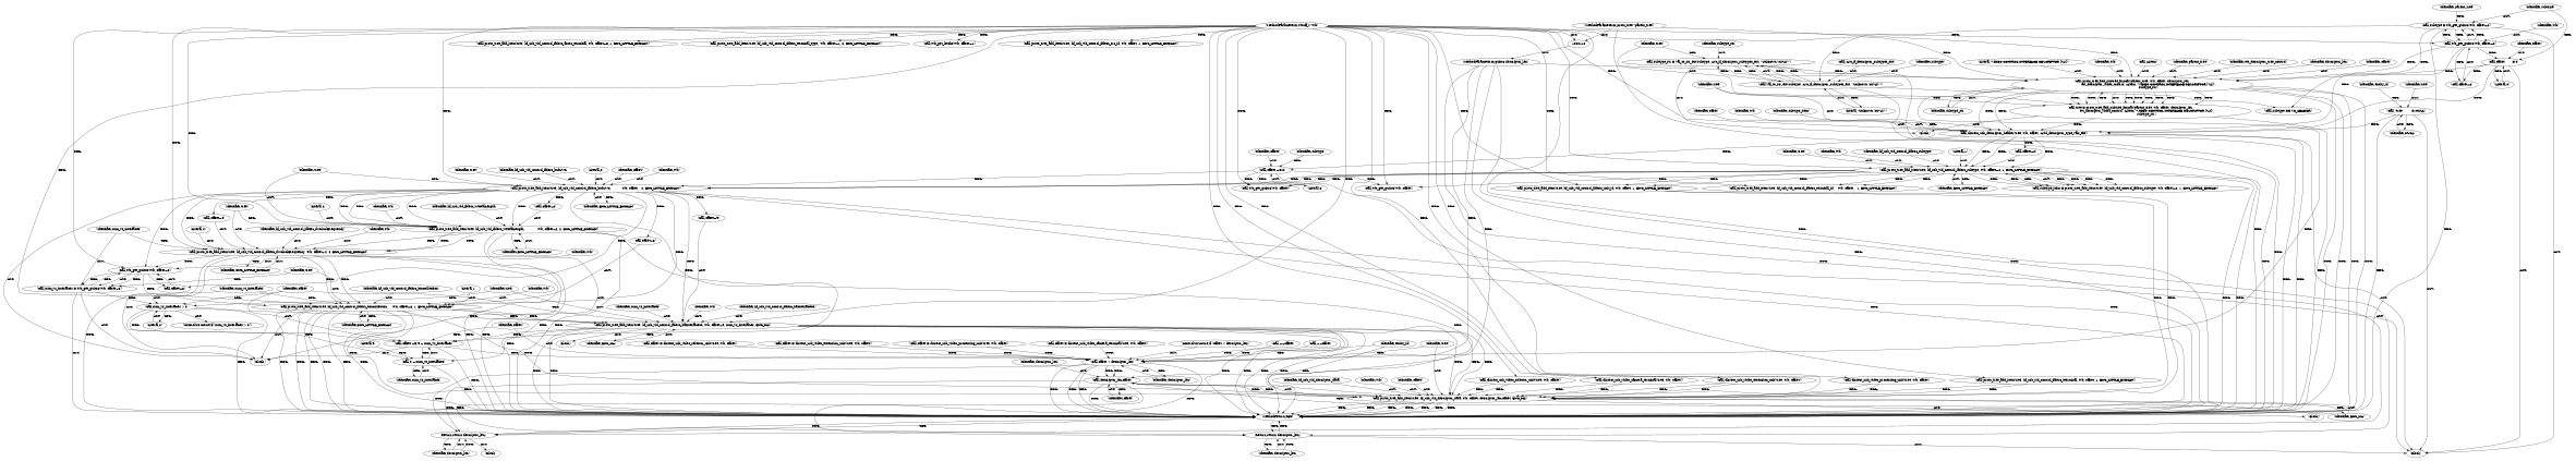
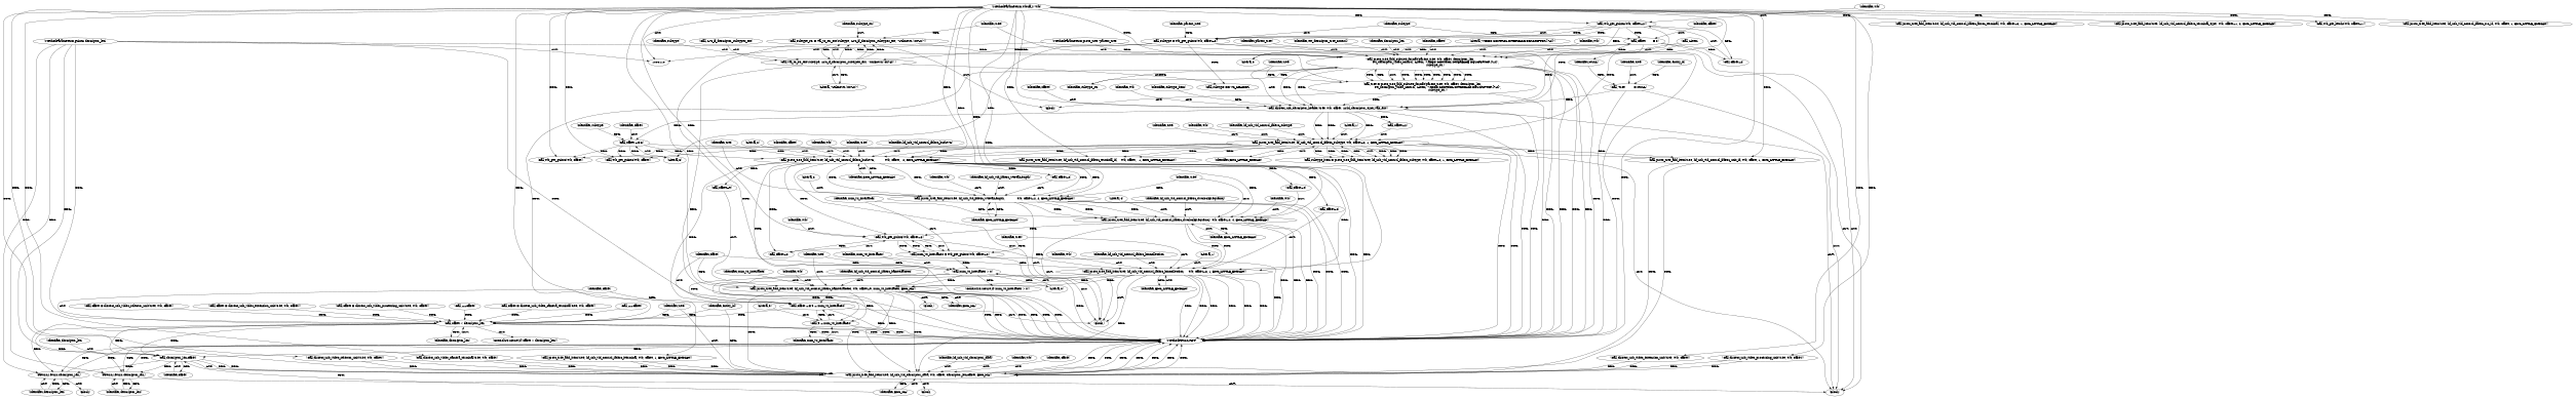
  digraph {
    n1 [label="(Call,proto_tree_add_item(tree, hf_usb_vid_ifdesc_wTotalLength,              tvb, offset+2, 2, ENC_LITTLE_ENDIAN))"]
    n2 [label="(Call,proto_tree_add_item(tree, hf_usb_vid_control_ifdesc_dwClockFrequency,  tvb, offset+4, 4, ENC_LITTLE_ENDIAN))"]
    n3 [label="(Block,)"]
    n4 [label="(Identifier,ENC_LITTLE_ENDIAN)"]
    n5 [label="(MethodReturn,RET)"]
    n6 [label="(Call,tvb_get_guint8(tvb, offset+8))"]
    n7 [label="(Call,proto_tree_add_item(tree, hf_usb_vid_control_ifdesc_bInCollection,     tvb, offset+8, 1, ENC_LITTLE_ENDIAN))"]
    n8 [label="(Identifier,ENC_LITTLE_ENDIAN)"]
    n9 [label="(Return,return descriptor_len;)"]
    n10 [label="(Return,return descriptor_len;)"]
    n11 [label="(Call,proto_tree_add_item(tree, hf_usb_vid_control_ifdesc_bcdUVC,            tvb, offset,   2, ENC_LITTLE_ENDIAN))"]
    n12 [label="(Call,proto_tree_add_item(tree, hf_usb_vid_control_ifdesc_baInterfaceNr, tvb, offset+9, num_vs_interfaces, ENC_NA))"]
    n13 [label="(Call,offset += 9 + num_vs_interfaces)"]
    n14 [label="(Call,offset+2)"]
    n15 [label="(Call,offset+9)"]
    n16 [label="(Call,offset+4)"]
    n17 [label="(Call,offset+8)"]
    n18 [label="(Identifier,ENC_LITTLE_ENDIAN)"]
    n19 [label="(Call,offset+8)"]
    n20 [label="(Call,num_vs_interfaces = tvb_get_guint8(tvb, offset+8))"]
    n21 [label="(Call,proto_tree_add_item(tree, hf_usb_vid_descriptor_data, tvb, offset, descriptor_len-offset, ENC_NA))"]
    n22 [label="(Call,9 + num_vs_interfaces)"]
    n23 [label="(Block,)"]
    n24 [label="(Identifier,ENC_NA)"]
    n25 [label="(Call,offset < descriptor_len)"]
    n26 [label="(Identifier,ENC_LITTLE_ENDIAN)"]
    n27 [label="(Call,proto_tree_add_item(tree, hf_usb_vid_control_ifdesc_subtype, tvb, offset+2, 1, ENC_LITTLE_ENDIAN))"]
    n28 [label="(Call,tvb_get_guint8(tvb, offset))"]
    n29 [label="(Call,proto_tree_add_item(tree, hf_usb_vid_control_ifdesc_unit_id, tvb, offset, 1, ENC_LITTLE_ENDIAN))"]
    n30 [label="(Call,tvb_get_guint8(tvb, offset))"]
    n31 [label="(Identifier,ENC_LITTLE_ENDIAN)"]
    n32 [label="(Call,proto_tree_add_item(tree, hf_usb_vid_control_ifdesc_terminal_id,    tvb, offset,   1, ENC_LITTLE_ENDIAN))"]
    n33 [label="(Call,subtype_item = proto_tree_add_item(tree, hf_usb_vid_control_ifdesc_subtype, tvb, offset+2, 1, ENC_LITTLE_ENDIAN))"]
    n34 [label="(Call,dissect_usb_descriptor_header(tree, tvb, offset, &vid_descriptor_type_vals_ext))"]
    n35 [label="(Call,offset += 3)"]
    n36 [label="(Call,offset+2)"]
    n37 [label="(Block,)"]
    n38 [label="(Literal,3)"]
    n39 [label="(Call,tree = proto_tree_add_subtree_format(parent_tree, tvb, offset, descriptor_len,\n                                   ett_descriptor_video_control, &item, \"VIDEO CONTROL INTERFACE DESCRIPTOR [%s]\",\n                                   subtype_str))"]
    n40 [label="(Call,proto_tree_add_subtree_format(parent_tree, tvb, offset, descriptor_len,\n                                   ett_descriptor_video_control, &item, \"VIDEO CONTROL INTERFACE DESCRIPTOR [%s]\",\n                                   subtype_str))"]
    n41 [label="(Block,)"]
    n42 [label="(Identifier,subtype_str)"]
    n43 [label="(Call,descriptor_len-offset)"]
    n44 [label="(Identifier,descriptor_len)"]
    n45 [label="(ControlStructure,if (offset < descriptor_len))"]
    n46 [label="(MethodParameterIn,proto_tree *parent_tree)"]
    1000110
    n48 [label="(Call,tvb_get_guint8(tvb, offset+2))"]
    n49 [label="(Call,subtype = tvb_get_guint8(tvb, offset+2))"]
    n50 [label="(Call,offset+2)"]
    n51 [label="(Call,offset        = 0)"]
    n52 [label="(Call,val_to_str_ext(subtype, &vc_if_descriptor_subtypes_ext, \"Unknown (0x%x)\"))"]
    n53 [label="(Call,subtype == VC_HEADER)"]
    n54 [label="(MethodParameterIn,tvbuff_t *tvb)"]
    n55 [label="(Call,proto_tree_add_item(tree, hf_usb_vid_control_ifdesc_assoc_terminal, tvb, offset+3, 1, ENC_LITTLE_ENDIAN))"]
    n56 [label="(Call,dissect_usb_video_selector_unit(tree, tvb, offset))"]
    n57 [label="(Call,proto_tree_add_item(tree, hf_usb_vid_control_ifdesc_terminal_type,  tvb, offset+1, 2, ENC_LITTLE_ENDIAN))"]
    n58 [label="(Call,tvb_get_letohs(tvb, offset+1))"]
    n59 [label="(Call,dissect_usb_video_camera_terminal(tree, tvb, offset))"]
    n60 [label="(Call,proto_tree_add_item(tree, hf_usb_vid_control_ifdesc_iTerminal, tvb, offset, 1, ENC_LITTLE_ENDIAN))"]
    n61 [label="(Call,proto_tree_add_item(tree, hf_usb_vid_control_ifdesc_src_id, tvb, offset, 1, ENC_LITTLE_ENDIAN))"]
    n62 [label="(Call,dissect_usb_video_extension_unit(tree, tvb, offset))"]
    n63 [label="(Call,dissect_usb_video_processing_unit(tree, tvb, offset))"]
    n64 [label="(Block,)"]
    n65 [label="(Identifier,ENC_NA)"]
    n66 [label="(Literal,0)"]
    n67 [label="(MethodParameterIn,guint8 descriptor_len)"]
    n68 [label="(Identifier,offset)"]
    n69 [label="(Identifier,descriptor_len)"]
    n70 [label="(Block,)"]
    n71 [label="(Identifier,descriptor_len)"]
    n72 [label="(Call,subtype_str = val_to_str_ext(subtype, &vc_if_descriptor_subtypes_ext, \"Unknown (0x%x)\"))"]
    n73 [label="(Literal,\"Unknown (0x%x)\")"]
    n74 [label="(Call,*tree          = NULL)"]
    n75 [label="(Identifier,NULL)"]
    n76 [label="(Call,num_vs_interfaces > 0)"]
    n77 [label="(ControlStructure,if (num_vs_interfaces > 0))"]
    n78 [label="(Literal,0)"]
    n79 [label="(Identifier,num_vs_interfaces)"]
    n80 [label="(Identifier,tvb)"]
    n81 [label="(Identifier,tvb)"]
    n82 [label="(Identifier,hf_usb_vid_descriptor_data)"]
    n83 [label="(Identifier,tvb)"]
    n84 [label="(Identifier,offset)"]
    n85 [label="(Call,&item)"]
    n86 [label="(Call,++offset)"]
    n87 [label="(Identifier,hf_usb_vid_control_ifdesc_subtype)"]
    n88 [label="(Identifier,tree)"]
    n89 [label="(Identifier,subtype)"]
    n90 [label="(Identifier,offset)"]
    n91 [label="(Identifier,tvb)"]
    n92 [label="(Call,++offset)"]
    n93 [label="(Identifier,entity_id)"]
    n94 [label="(Identifier,descriptor_len)"]
    n95 [label="(Call,&vc_if_descriptor_subtypes_ext)"]
    n96 [label="(Identifier,tree)"]
    n97 [label="(Identifier,offset)"]
    n98 [label="(Identifier,subtype)"]
    n99 [label="(Identifier,tree)"]
    n100 [label="(Identifier,entity_id)"]
    n101 [label="(Identifier,tvb)"]
    n102 [label="(Identifier,hf_usb_vid_control_ifdesc_dwClockFrequency)"]
    n103 [label="(Call,offset = dissect_usb_video_selector_unit(tree, tvb, offset))"]
    n104 [label="(Identifier,tree)"]
    n105 [label="(Literal,9)"]
    n106 [label="(Call,offset = dissect_usb_video_extension_unit(tree, tvb, offset))"]
    n107 [label="(Identifier,hf_usb_vid_control_ifdesc_bcdUVC)"]
    n108 [label="(Identifier,parent_tree)"]
    n109 [label="(Identifier,hf_usb_vid_ifdesc_wTotalLength)"]
    n110 [label="(Identifier,ett_descriptor_tree_control)"]
    n111 [label="(Identifier,num_vs_interfaces)"]
    n112 [label="(Call,offset = dissect_usb_video_processing_unit(tree, tvb, offset))"]
    n113 [label="(Identifier,descriptor_len)"]
    n114 [label="(Identifier,tvb)"]
    n115 [label="(Identifier,offset)"]
    n116 [label="(Literal,1)"]
    n117 [label="(Identifier,tree)"]
    n118 [label="(Identifier,tvb)"]
    n119 [label="(Identifier,tvb)"]
    n120 [label="(Identifier,tree)"]
    n121 [label="(Identifier,tree)"]
    n122 [label="(Identifier,tree)"]
    n123 [label="(Identifier,tvb)"]
    n124 [label="(Identifier,hf_usb_vid_control_ifdesc_bInCollection)"]
    n125 [label="(Identifier,subtype_item)"]
    n126 [label="(Literal,2)"]
    n127 [label="(Identifier,subtype_str)"]
    n128 [label="(Identifier,tree)"]
    n129 [label="(Call,offset = dissect_usb_video_camera_terminal(tree, tvb, offset))"]
    n130 [label="(Identifier,tree)"]
    n131 [label="(Identifier,num_vs_interfaces)"]
    n132 [label="(Identifier,subtype)"]
    n133 [label="(Identifier,offset)"]
    n134 [label="(Literal,4)"]
    n135 [label="(Identifier,hf_usb_vid_control_ifdesc_baInterfaceNr)"]
    n136 [label="(Identifier,offset)"]
    n137 [label="(Identifier,offset)"]
    n138 [label="(Identifier,offset)"]
    n139 [label="(Literal,1)"]
    n140 [label="(Literal,2)"]
    n141 [label="(Identifier,parent_tree)"]
    n142 [label="(Identifier,tvb)"]
    n143 [label="(Identifier,num_vs_interfaces)"]
    n144 [label="(Literal,\"VIDEO CONTROL INTERFACE DESCRIPTOR [%s]\")"]
    n145 [label="(Identifier,tvb)"]
    n1 -> n2 [label="DDG: "]
    n1 -> n2 [label="DDG: "]
    n1 -> n2 [label="DDG: "]
    n1 -> n3 [label="AST: "]
    n1 -> n4 [label="CFG: "]
    n1 -> n5 [label="DDG: "]
    n1 -> n5 [label="DDG: "]
    n1 -> n5 [label="DDG: "]
    n2 -> n3 [label="AST: "]
    n2 -> n5 [label="DDG: "]
    n2 -> n5 [label="DDG: "]
    n2 -> n5 [label="DDG: "]
    n2 -> n6 [label="DDG: "]
    n2 -> n7 [label="DDG: "]
    n2 -> n7 [label="DDG: "]
    n2 -> n8 [label="CFG: "]
    n4 -> n1 [label="AST: "]
    n5 -> n9 [label="CFG: "]
    n5 -> n10 [label="CFG: "]
    n6 -> n7 [label="DDG: "]
    n6 -> n19 [label="CFG: "]
    n6 -> n20 [label="AST: "]
    n6 -> n20 [label="DDG: "]
    n6 -> n20 [label="DDG: "]
    n7 -> n3 [label="AST: "]
    n7 -> n5 [label="DDG: "]
    n7 -> n5 [label="DDG: "]
    n7 -> n5 [label="DDG: "]
    n7 -> n5 [label="DDG: "]
    n7 -> n5 [label="DDG: "]
    n7 -> n5 [label="DDG: "]
    n7 -> n12 [label="DDG: "]
    n7 -> n12 [label="DDG: "]
    n7 -> n21 [label="DDG: "]
    n7 -> n21 [label="DDG: "]
    n7 -> n26 [label="CFG: "]
    n8 -> n2 [label="AST: "]
    n9 -> n5 [label="DDG: "]
    n9 -> n69 [label="CFG: "]
    n9 -> n70 [label="AST: "]
    n10 -> n5 [label="DDG: "]
    n10 -> n37 [label="AST: "]
    n10 -> n71 [label="CFG: "]
    n11 -> n1 [label="DDG: "]
    n11 -> n1 [label="DDG: "]
    n11 -> n1 [label="DDG: "]
    n11 -> n1 [label="DDG: "]
    n11 -> n2 [label="DDG: "]
    n11 -> n3 [label="AST: "]
    n11 -> n5 [label="DDG: "]
    n11 -> n5 [label="DDG: "]
    n11 -> n6 [label="DDG: "]
    n11 -> n7 [label="DDG: "]
    n11 -> n12 [label="DDG: "]
    n11 -> n13 [label="DDG: "]
    n11 -> n14 [label="DDG: "]
    n11 -> n15 [label="DDG: "]
    n11 -> n16 [label="DDG: "]
    n11 -> n17 [label="DDG: "]
    n11 -> n18 [label="CFG: "]
    n11 -> n19 [label="DDG: "]
    n12 -> n5 [label="DDG: "]
    n12 -> n5 [label="DDG: "]
    n12 -> n5 [label="DDG: "]
    n12 -> n5 [label="DDG: "]
    n12 -> n5 [label="DDG: "]
    n12 -> n5 [label="DDG: "]
    n12 -> n13 [label="DDG: "]
    n12 -> n21 [label="DDG: "]
    n12 -> n21 [label="DDG: "]
    n12 -> n21 [label="DDG: "]
    n12 -> n22 [label="DDG: "]
    n12 -> n23 [label="AST: "]
    n12 -> n24 [label="CFG: "]
    n13 -> n3 [label="AST: "]
    n13 -> n5 [label="DDG: "]
    n13 -> n22 [label="CFG: "]
    n13 -> n25 [label="DDG: "]
    n14 -> n1 [label="AST: "]
    n15 -> n12 [label="AST: "]
    n16 -> n2 [label="AST: "]
    n17 -> n7 [label="AST: "]
    n18 -> n11 [label="AST: "]
    n19 -> n6 [label="AST: "]
    n20 -> n3 [label="AST: "]
-   n20 -> n5 [label="AST: "]
+   n20 -> n5 [label="DDG: "]
    n20 -> n6 [label="CFG: "]
    n20 -> n76 [label="DDG: "]
    n21 -> n5 [label="DDG: "]
    n21 -> n5 [label="DDG: "]
    n21 -> n5 [label="DDG: "]
    n21 -> n5 [label="DDG: "]
    n21 -> n5 [label="DDG: "]
    n21 -> n5 [label="DDG: "]
    n21 -> n5 [label="DDG: "]
    n21 -> n64 [label="AST: "]
    n21 -> n65 [label="CFG: "]
    n22 -> n5 [label="DDG: "]
    n22 -> n13 [label="AST: "]
    n22 -> n79 [label="CFG: "]
    n24 -> n12 [label="AST: "]
    n25 -> n5 [label="DDG: "]
    n25 -> n5 [label="DDG: "]
    n25 -> n5 [label="DDG: "]
    n25 -> n9 [label="DDG: "]
    n25 -> n10 [label="DDG: "]
    n25 -> n43 [label="DDG: "]
    n25 -> n43 [label="DDG: "]
    n25 -> n44 [label="CFG: "]
-   n45 -> n25 [label="AST: "]
+   n25 -> n45 [label="AST: "]
    n26 -> n7 [label="AST: "]
    n27 -> n5 [label="DDG: "]
    n27 -> n5 [label="DDG: "]
    n27 -> n11 [label="DDG: "]
    n27 -> n11 [label="DDG: "]
    n27 -> n11 [label="DDG: "]
    n27 -> n28 [label="DDG: "]
    n27 -> n29 [label="DDG: "]
    n27 -> n29 [label="DDG: "]
    n27 -> n30 [label="DDG: "]
    n27 -> n31 [label="CFG: "]
    n27 -> n32 [label="DDG: "]
    n27 -> n32 [label="DDG: "]
    n27 -> n33 [label="AST: "]
    n27 -> n33 [label="DDG: "]
    n27 -> n33 [label="DDG: "]
    n27 -> n33 [label="DDG: "]
    n27 -> n33 [label="DDG: "]
    n27 -> n33 [label="DDG: "]
    n27 -> n33 [label="DDG: "]
    n29 -> n21 [label="DDG: "]
    n29 -> n21 [label="DDG: "]
    n31 -> n27 [label="AST: "]
    n33 -> n27 [label="CFG: "]
    n34 -> n5 [label="DDG: "]
    n34 -> n5 [label="DDG: "]
    n34 -> n27 [label="DDG: "]
    n34 -> n27 [label="DDG: "]
    n34 -> n27 [label="DDG: "]
    n34 -> n35 [label="DDG: "]
    n34 -> n36 [label="DDG: "]
    n34 -> n37 [label="AST: "]
    n35 -> n11 [label="DDG: "]
    n35 -> n28 [label="DDG: "]
    n35 -> n30 [label="DDG: "]
    n35 -> n37 [label="AST: "]
    n35 -> n38 [label="DDG: "]
    n36 -> n27 [label="AST: "]
    n38 -> n35 [label="AST: "]
    n39 -> n5 [label="DDG: "]
    n39 -> n34 [label="DDG: "]
    n39 -> n40 [label="CFG: "]
    n39 -> n41 [label="AST: "]
    n40 -> n5 [label="DDG: "]
    n40 -> n5 [label="DDG: "]
    n40 -> n5 [label="DDG: "]
    n40 -> n5 [label="DDG: "]
    n40 -> n25 [label="DDG: "]
    n40 -> n34 [label="DDG: "]
    n40 -> n34 [label="DDG: "]
    n40 -> n39 [label="AST: "]
    n40 -> n39 [label="DDG: "]
    n40 -> n39 [label="DDG: "]
    n40 -> n39 [label="DDG: "]
    n40 -> n39 [label="DDG: "]
    n40 -> n39 [label="DDG: "]
    n40 -> n39 [label="DDG: "]
    n40 -> n39 [label="DDG: "]
    n40 -> n39 [label="DDG: "]
    n40 -> n42 [label="CFG: "]
    n42 -> n40 [label="AST: "]
-   n43 -> n5 [label="DDG: "]
+   n5 -> n43 [label="DDG: "]
    n43 -> n9 [label="DDG: "]
    n43 -> n10 [label="DDG: "]
    n43 -> n21 [label="AST: "]
    n43 -> n21 [label="DDG: "]
    n43 -> n21 [label="DDG: "]
    n43 -> n68 [label="CFG: "]
    n44 -> n25 [label="AST: "]
    n46 -> n5 [label="DDG: "]
    n46 -> n40 [label="DDG: "]
    n46 -> 1000110 [label="AST: "]
    n48 -> n34 [label="DDG: "]
    n48 -> n40 [label="DDG: "]
    n48 -> n49 [label="AST: "]
    n48 -> n49 [label="DDG: "]
    n48 -> n49 [label="DDG: "]
    n48 -> n50 [label="CFG: "]
    n48 -> n51 [label="DDG: "]
    n49 -> n5 [label="DDG: "]
    n49 -> n37 [label="AST: "]
-   n49 -> n48 [label="CFG: "]
+   n49 -> n38 [label="CFG: "]
    n49 -> n52 [label="DDG: "]
    n49 -> n53 [label="DDG: "]
    n50 -> n48 [label="AST: "]
    n51 -> n34 [label="DDG: "]
    n51 -> n37 [label="AST: "]
    n51 -> n40 [label="DDG: "]
    n51 -> n50 [label="DDG: "]
    n51 -> n66 [label="CFG: "]
    n52 -> n5 [label="DDG: "]
    n52 -> n53 [label="DDG: "]
    n52 -> n72 [label="AST: "]
    n52 -> n72 [label="DDG: "]
    n52 -> n72 [label="DDG: "]
    n52 -> n72 [label="DDG: "]
    n52 -> n73 [label="CFG: "]
    n54 -> n1 [label="DDG: "]
    n54 -> n2 [label="DDG: "]
    n54 -> n5 [label="DDG: "]
    n54 -> n6 [label="DDG: "]
    n54 -> n7 [label="DDG: "]
    n54 -> n11 [label="DDG: "]
    n54 -> n12 [label="DDG: "]
    n54 -> n21 [label="DDG: "]
    n54 -> n27 [label="DDG: "]
    n54 -> n28 [label="DDG: "]
    n54 -> n29 [label="DDG: "]
    n54 -> n30 [label="DDG: "]
    n54 -> n32 [label="DDG: "]
    n54 -> n34 [label="DDG: "]
    n54 -> n40 [label="DDG: "]
    n54 -> 1000110 [label="AST: "]
    n54 -> n48 [label="DDG: "]
    n54 -> n55 [label="DDG: "]
    n54 -> n56 [label="DDG: "]
    n54 -> n57 [label="DDG: "]
    n54 -> n58 [label="DDG: "]
    n54 -> n59 [label="DDG: "]
    n54 -> n60 [label="DDG: "]
    n54 -> n61 [label="DDG: "]
    n54 -> n62 [label="DDG: "]
    n54 -> n63 [label="DDG: "]
    n56 -> n21 [label="DDG: "]
    n56 -> n21 [label="DDG: "]
    n59 -> n21 [label="DDG: "]
    n59 -> n21 [label="DDG: "]
    n60 -> n21 [label="DDG: "]
    n60 -> n21 [label="DDG: "]
    n62 -> n21 [label="DDG: "]
    n62 -> n21 [label="DDG: "]
    n63 -> n21 [label="DDG: "]
    n63 -> n21 [label="DDG: "]
    n65 -> n21 [label="AST: "]
    n65 -> n43 [label="CFG: "]
    n66 -> n51 [label="AST: "]
    n67 -> n5 [label="DDG: "]
    n67 -> n9 [label="DDG: "]
    n67 -> n10 [label="DDG: "]
    n67 -> n25 [label="DDG: "]
    n67 -> n40 [label="DDG: "]
    n67 -> n43 [label="DDG: "]
-   1000110 -> n67 [label="AST: "]
+   n67 -> 1000110 [label="AST: "]
    n68 -> n43 [label="AST: "]
    n69 -> n9 [label="AST: "]
    n69 -> n9 [label="DDG: "]
    n71 -> n10 [label="AST: "]
    n71 -> n10 [label="DDG: "]
    n72 -> n5 [label="DDG: "]
    n72 -> n40 [label="DDG: "]
    n72 -> n41 [label="AST: "]
    n72 -> n52 [label="CFG: "]
    n73 -> n52 [label="AST: "]
    n74 -> n5 [label="DDG: "]
    n74 -> n34 [label="DDG: "]
    n74 -> n37 [label="AST: "]
-   n74 -> n75 [label="CFG: "]
-   n75 -> n74 [label="AST: "]
+   n85 -> n75 [label="CFG: "]
+   n75 -> n74 [label="CFG: "]
    n76 -> n5 [label="DDG: "]
    n76 -> n12 [label="DDG: "]
    n76 -> n13 [label="DDG: "]
    n76 -> n22 [label="DDG: "]
-   n76 -> n77 [label="AST: "]
+   n76 -> n77 [label="CFG: "]
    n76 -> n78 [label="CFG: "]
    n78 -> n76 [label="AST: "]
    n79 -> n22 [label="AST: "]
    n80 -> n27 [label="AST: "]
    n81 -> n48 [label="AST: "]
    n82 -> n21 [label="AST: "]
    n83 -> n12 [label="AST: "]
    n84 -> n35 [label="AST: "]
    n85 -> n40 [label="AST: "]
    n86 -> n25 [label="DDG: "]
    n87 -> n27 [label="AST: "]
    n88 -> n34 [label="AST: "]
    n88 -> n39 [label="CFG: "]
    n89 -> n49 [label="AST: "]
    n89 -> n51 [label="CFG: "]
    n90 -> n51 [label="AST: "]
    n91 -> n21 [label="AST: "]
    n92 -> n25 [label="DDG: "]
    n93 -> n74 [label="CFG: "]
    n94 -> n43 [label="AST: "]
    n95 -> n52 [label="AST: "]
    n96 -> n7 [label="AST: "]
    n96 -> n20 [label="CFG: "]
    n97 -> n34 [label="AST: "]
    n98 -> n35 [label="CFG: "]
    n99 -> n21 [label="AST: "]
    n99 -> n25 [label="CFG: "]
    n100 -> n21 [label="CFG: "]
    n100 -> n25 [label="CFG: "]
    n101 -> n1 [label="AST: "]
    n102 -> n2 [label="AST: "]
    n103 -> n25 [label="DDG: "]
    n104 -> n11 [label="AST: "]
-   n105 -> n22 [label="CFG: "]
+   n105 -> n22 [label="AST: "]
    n106 -> n25 [label="DDG: "]
    n107 -> n11 [label="AST: "]
    n108 -> n40 [label="AST: "]
    n109 -> n1 [label="AST: "]
    n110 -> n40 [label="AST: "]
    n111 -> n7 [label="CFG: "]
    n111 -> n76 [label="AST: "]
    n112 -> n25 [label="DDG: "]
    n113 -> n40 [label="AST: "]
    n114 -> n2 [label="AST: "]
    n115 -> n13 [label="CFG: "]
    n115 -> n25 [label="AST: "]
    n116 -> n27 [label="AST: "]
    n117 -> n12 [label="AST: "]
    n117 -> n76 [label="CFG: "]
    n118 -> n6 [label="AST: "]
    n119 -> n34 [label="AST: "]
    n120 -> n1 [label="CFG: "]
    n120 -> n2 [label="AST: "]
    n121 -> n1 [label="AST: "]
    n121 -> n11 [label="CFG: "]
    n122 -> n27 [label="AST: "]
    n123 -> n7 [label="AST: "]
    n124 -> n7 [label="AST: "]
    n125 -> n34 [label="CFG: "]
    n126 -> n11 [label="AST: "]
    n127 -> n72 [label="AST: "]
    n128 -> n39 [label="AST: "]
    n128 -> n72 [label="CFG: "]
    n129 -> n25 [label="DDG: "]
    n130 -> n74 [label="AST: "]
    n131 -> n2 [label="CFG: "]
    n131 -> n20 [label="AST: "]
    n132 -> n52 [label="AST: "]
    n133 -> n11 [label="AST: "]
    n134 -> n2 [label="AST: "]
    n135 -> n12 [label="AST: "]
    n136 -> n12 [label="CFG: "]
    n136 -> n13 [label="AST: "]
    n136 -> n76 [label="CFG: "]
    n137 -> n21 [label="AST: "]
    n138 -> n40 [label="AST: "]
    n139 -> n7 [label="AST: "]
    n140 -> n1 [label="AST: "]
    n141 -> n49 [label="CFG: "]
    n142 -> n11 [label="AST: "]
    n143 -> n12 [label="AST: "]
    n144 -> n40 [label="AST: "]
    n145 -> n40 [label="AST: "]
  }
